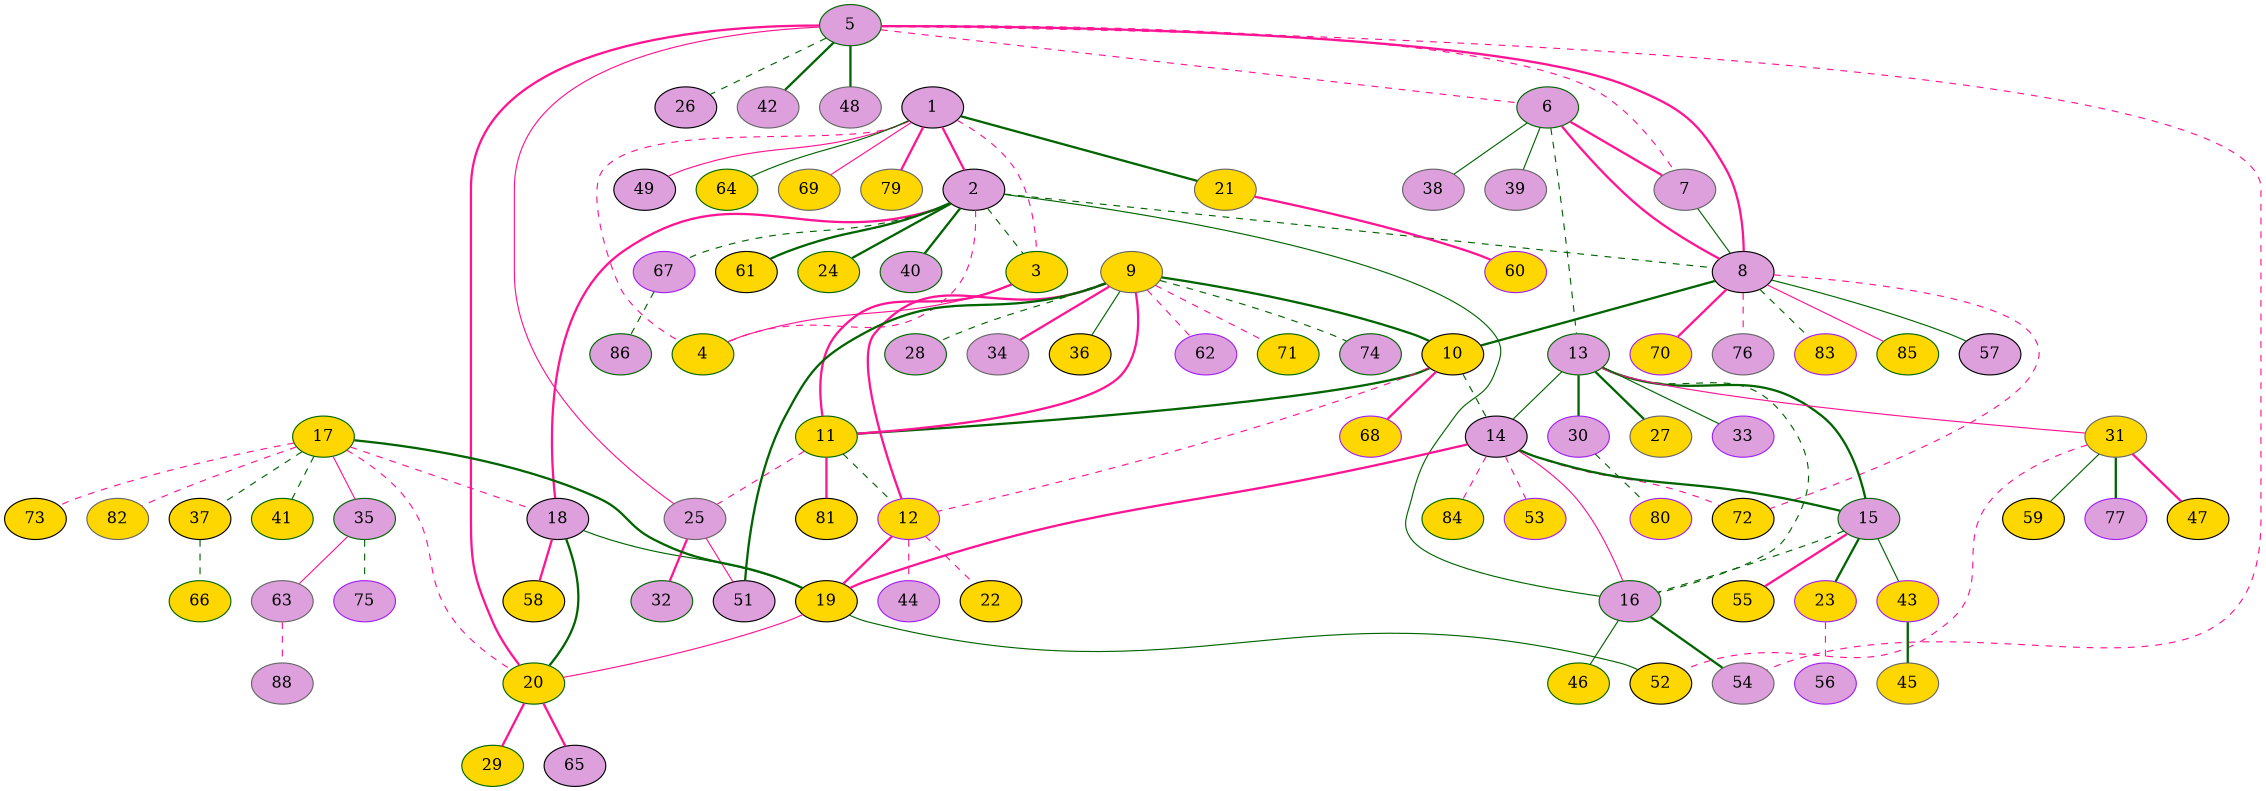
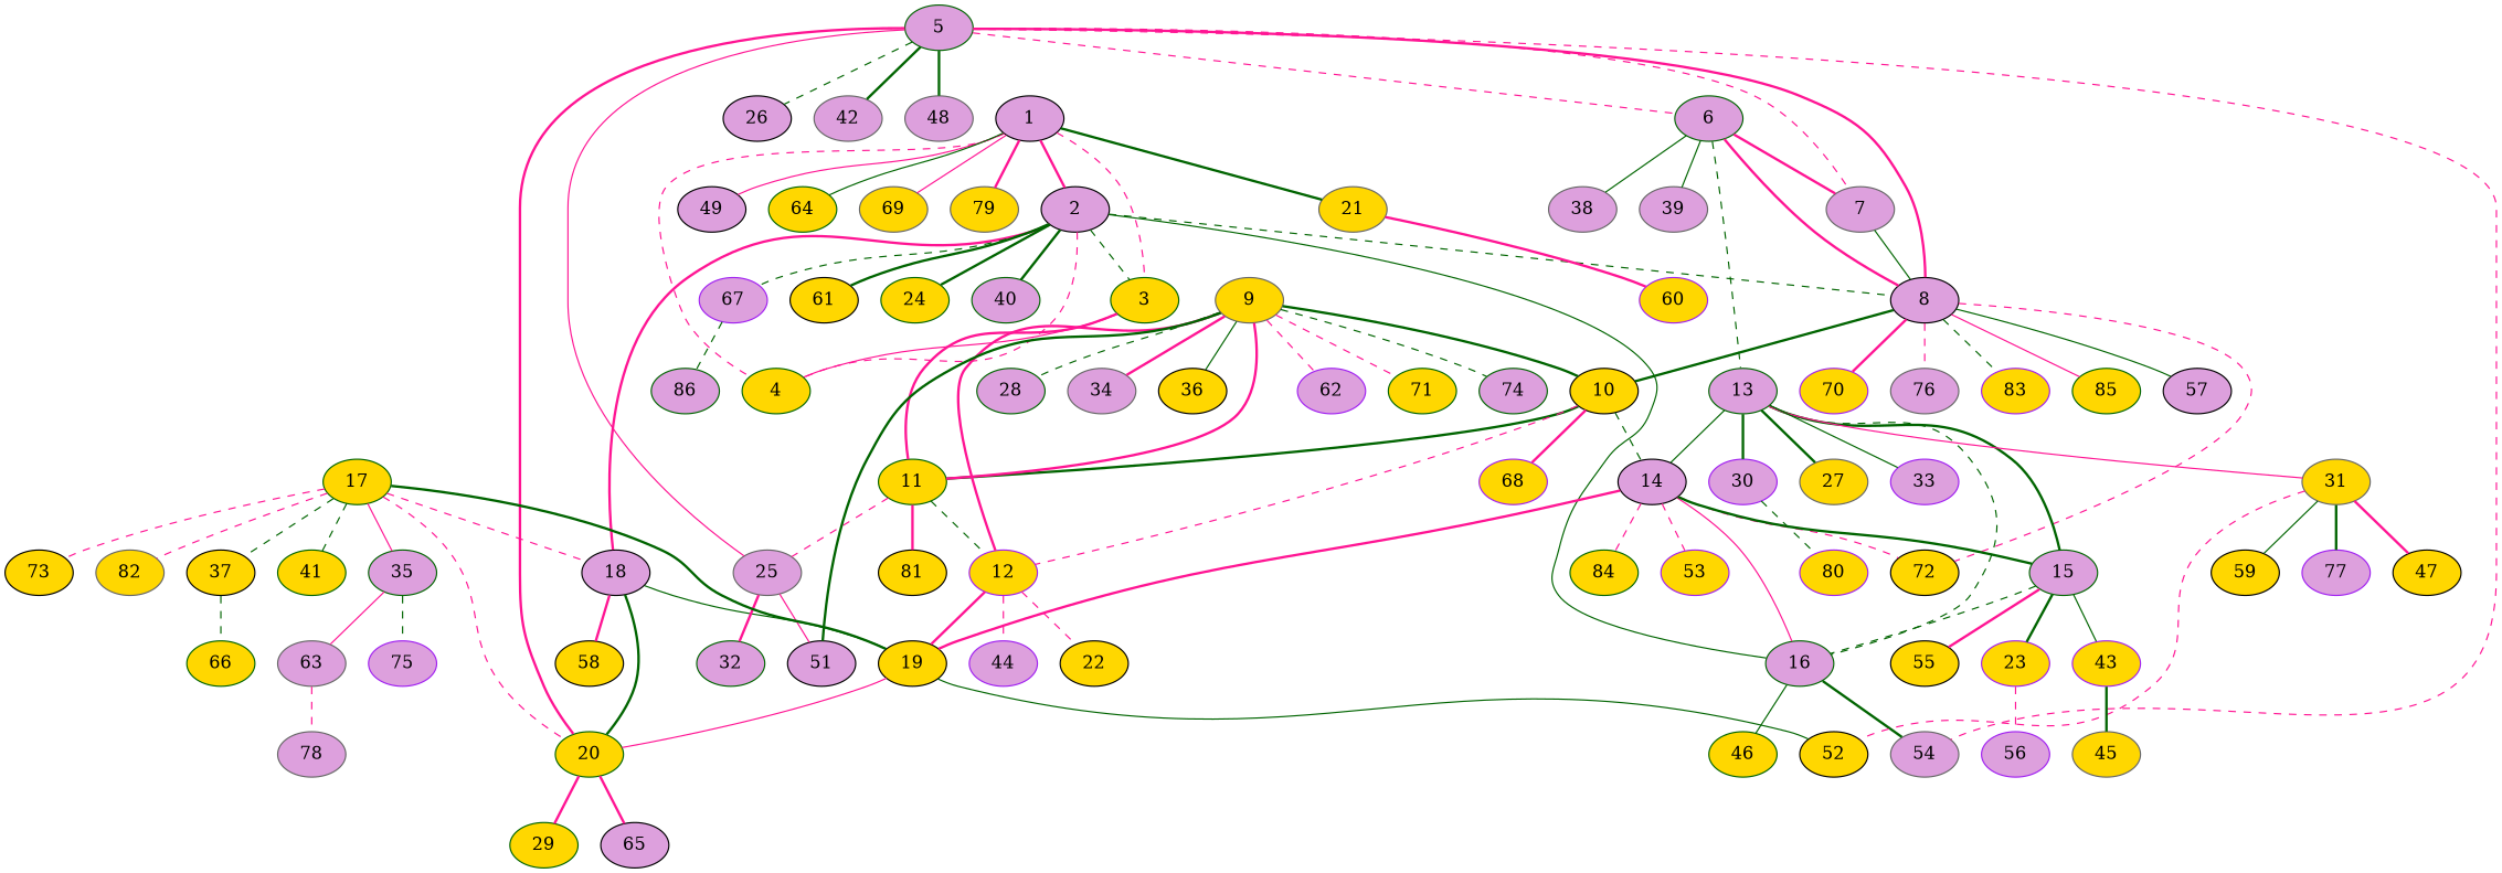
  graph {
    node [color=darkgreen fillcolor=gold style=filled]
    edge [color=deeppink style=bold]
    1 [color=black fillcolor=plum]
    2 [color=black fillcolor=plum]
    3
    4
    21 [color=gray40]
    49 [color=black fillcolor=plum]
    64
    69 [color=gray40]
    79 [color=gray40]
    8 [color=black fillcolor=plum]
    16 [fillcolor=plum]
    18 [color=black fillcolor=plum]
    24
    40 [fillcolor=plum]
    61 [color=black]
    67 [color=purple fillcolor=plum]
    11
    60 [color=purple]
    10 [color=black]
    57 [color=black fillcolor=plum]
    70 [color=purple]
    72 [color=black]
    76 [color=gray40 fillcolor=plum]
    83 [color=purple]
    85
    54 [color=gray40 fillcolor=plum]
    46
    20
    19 [color=black]
    58 [color=black]
    86 [fillcolor=plum]
    25 [color=gray40 fillcolor=plum]
    12 [color=purple]
    81 [color=black]
    5 [fillcolor=plum]
    6 [fillcolor=plum]
    7 [color=gray40 fillcolor=plum]
    26 [color=black fillcolor=plum]
    42 [color=gray40 fillcolor=plum]
    48 [color=gray40 fillcolor=plum]
    13 [fillcolor=plum]
    38 [color=gray40 fillcolor=plum]
    39 [color=gray40 fillcolor=plum]
    29
    65 [color=black fillcolor=plum]
    51 [color=black fillcolor=plum]
    32 [fillcolor=plum]
    14 [color=black fillcolor=plum]
    15 [fillcolor=plum]
    27 [color=gray40]
    30 [color=purple fillcolor=plum]
    31 [color=gray40]
    33 [color=purple fillcolor=plum]
    68 [color=purple]
    9 [color=gray40]
    28 [fillcolor=plum]
    34 [color=gray40 fillcolor=plum]
    36 [color=black]
    62 [color=purple fillcolor=plum]
    71
    74 [fillcolor=plum]
    22 [color=black]
    44 [color=purple fillcolor=plum]
    53 [color=purple]
    84
    52 [color=black]
    23 [color=purple]
    43 [color=purple]
    55 [color=black]
    80 [color=purple]
    47 [color=black]
    59 [color=black]
    77 [color=purple fillcolor=plum]
    56 [color=purple fillcolor=plum]
    45 [color=gray40]
    17
    35 [fillcolor=plum]
    37 [color=black]
    41
    73 [color=black]
    82 [color=gray40]
    63 [color=gray40 fillcolor=plum]
    75 [color=purple fillcolor=plum]
    66
-   78 [color=gray40 fillcolor=plum label=88]
+   78 [color=gray40 fillcolor=plum]
    1 -- 2
    1 -- 3 [style=dashed]
    1 -- 4 [style=dashed]
    1 -- 21 [color=darkgreen]
    1 -- 49 [style=solid]
    1 -- 64 [color=darkgreen style=solid]
    1 -- 69 [style=solid]
    1 -- 79
    2 -- 3 [color=darkgreen style=dashed]
    2 -- 4 [style=dashed]
    2 -- 8 [color=darkgreen style=dashed]
    2 -- 16 [color=darkgreen style=solid]
    2 -- 18
    2 -- 24 [color=darkgreen]
    2 -- 40 [color=darkgreen]
    2 -- 61 [color=darkgreen]
    2 -- 67 [color=darkgreen style=dashed]
    3 -- 4 [style=solid]
    3 -- 11
    21 -- 60
    8 -- 10 [color=darkgreen]
    8 -- 57 [color=darkgreen style=solid]
    8 -- 70
    8 -- 72 [style=dashed]
    8 -- 76 [style=dashed]
    8 -- 83 [color=darkgreen style=dashed]
    8 -- 85 [style=solid]
    16 -- 54 [color=darkgreen]
    16 -- 46 [color=darkgreen style=solid]
    18 -- 20 [color=darkgreen]
    18 -- 19 [color=darkgreen style=solid]
    18 -- 58
    67 -- 86 [color=darkgreen style=dashed]
    11 -- 25 [style=dashed]
    11 -- 12 [color=darkgreen style=dashed]
    11 -- 81
    10 -- 11 [color=darkgreen]
    10 -- 12 [style=dashed]
    10 -- 14 [color=darkgreen style=dashed]
    10 -- 68
    20 -- 29
    20 -- 65
    19 -- 20 [style=solid]
    19 -- 52 [color=darkgreen style=solid]
    25 -- 51 [style=solid]
    25 -- 32
    12 -- 19
    12 -- 22 [style=dashed]
    12 -- 44 [style=dashed]
    5 -- 8
    5 -- 54 [style=dashed]
    5 -- 20
    5 -- 25 [style=solid]
    5 -- 6 [style=dashed]
    5 -- 7 [style=dashed]
    5 -- 26 [color=darkgreen style=dashed]
    5 -- 42 [color=darkgreen]
    5 -- 48 [color=darkgreen]
    6 -- 8
    6 -- 7
    6 -- 13 [color=darkgreen style=dashed]
    6 -- 38 [color=darkgreen style=solid]
    6 -- 39 [color=darkgreen style=solid]
    7 -- 8 [color=darkgreen style=solid]
    13 -- 16 [color=darkgreen style=dashed]
    13 -- 14 [color=darkgreen style=solid]
    13 -- 15 [color=darkgreen]
    13 -- 27 [color=darkgreen]
    13 -- 30 [color=darkgreen]
    13 -- 31 [style=solid]
    13 -- 33 [color=darkgreen style=solid]
    14 -- 16 [style=solid]
    14 -- 72 [style=dashed]
    14 -- 19
    14 -- 15 [color=darkgreen]
    14 -- 53 [style=dashed]
    14 -- 84 [style=dashed]
    15 -- 16 [color=darkgreen style=dashed]
    15 -- 23 [color=darkgreen]
    15 -- 43 [color=darkgreen style=solid]
    15 -- 55
    30 -- 80 [color=darkgreen style=dashed]
    31 -- 52 [style=dashed]
    31 -- 47
    31 -- 59 [color=darkgreen style=solid]
    31 -- 77 [color=darkgreen]
    9 -- 11
    9 -- 10 [color=darkgreen]
    9 -- 12
    9 -- 51 [color=darkgreen]
    9 -- 28 [color=darkgreen style=dashed]
    9 -- 34
    9 -- 36 [color=darkgreen style=solid]
    9 -- 62 [style=dashed]
    9 -- 71 [style=dashed]
    9 -- 74 [color=darkgreen style=dashed]
    23 -- 56 [style=dashed]
    43 -- 45 [color=darkgreen]
    17 -- 18 [style=dashed]
    17 -- 20 [style=dashed]
    17 -- 19 [color=darkgreen]
    17 -- 35 [style=solid]
    17 -- 37 [color=darkgreen style=dashed]
    17 -- 41 [color=darkgreen style=dashed]
    17 -- 73 [style=dashed]
    17 -- 82 [style=dashed]
    35 -- 63 [style=solid]
    35 -- 75 [color=darkgreen style=dashed]
    37 -- 66 [color=darkgreen style=dashed]
    63 -- 78 [style=dashed]
  }
